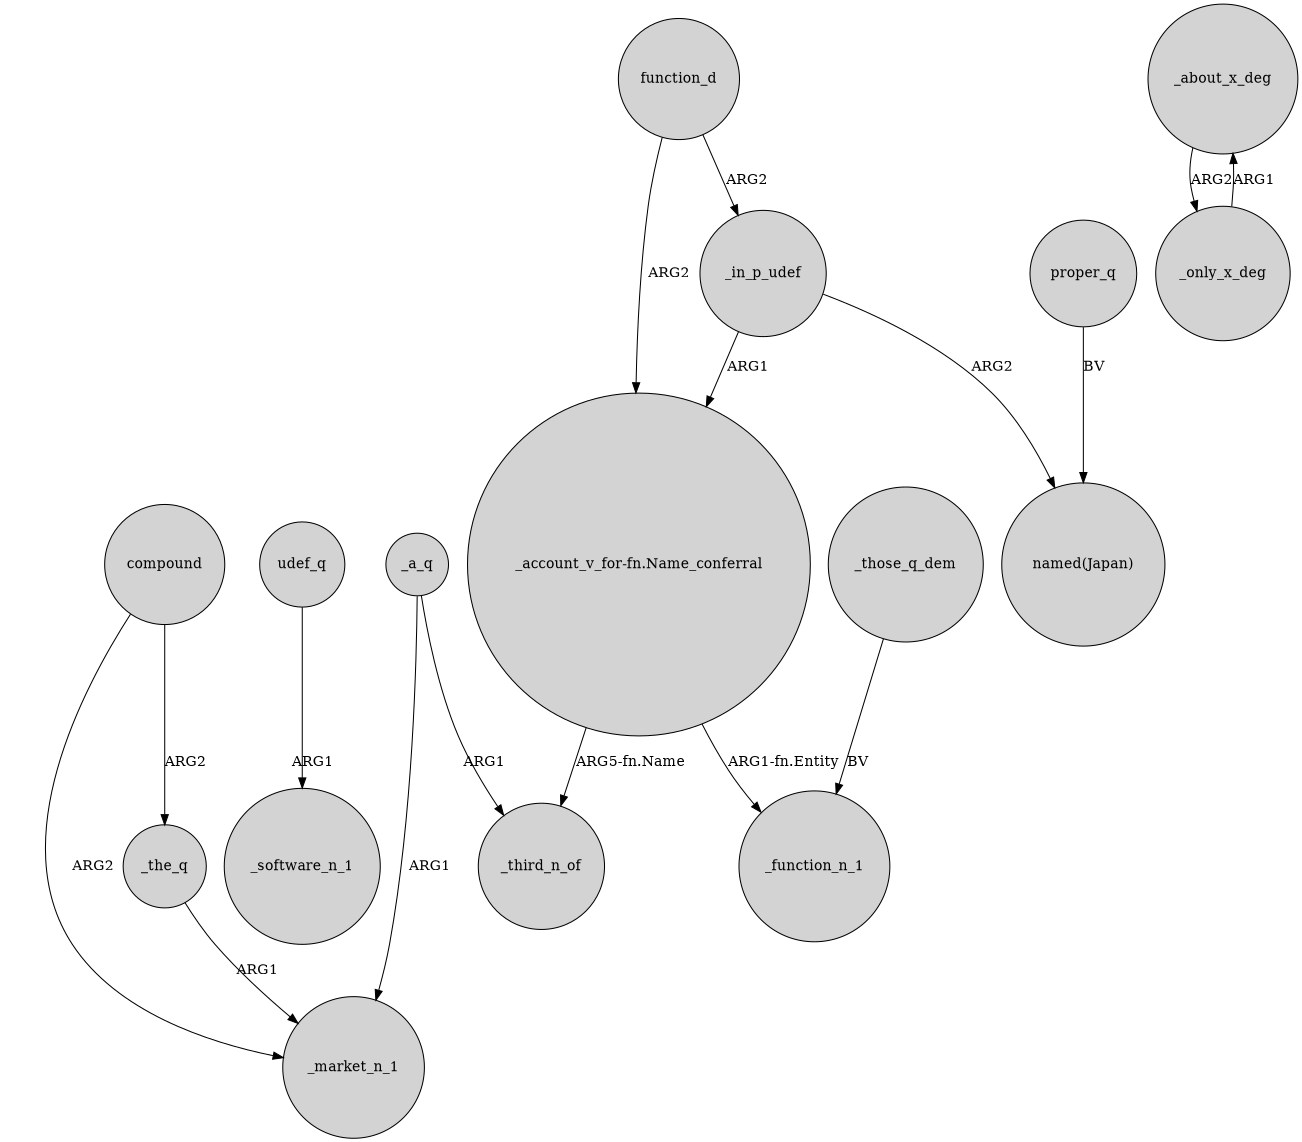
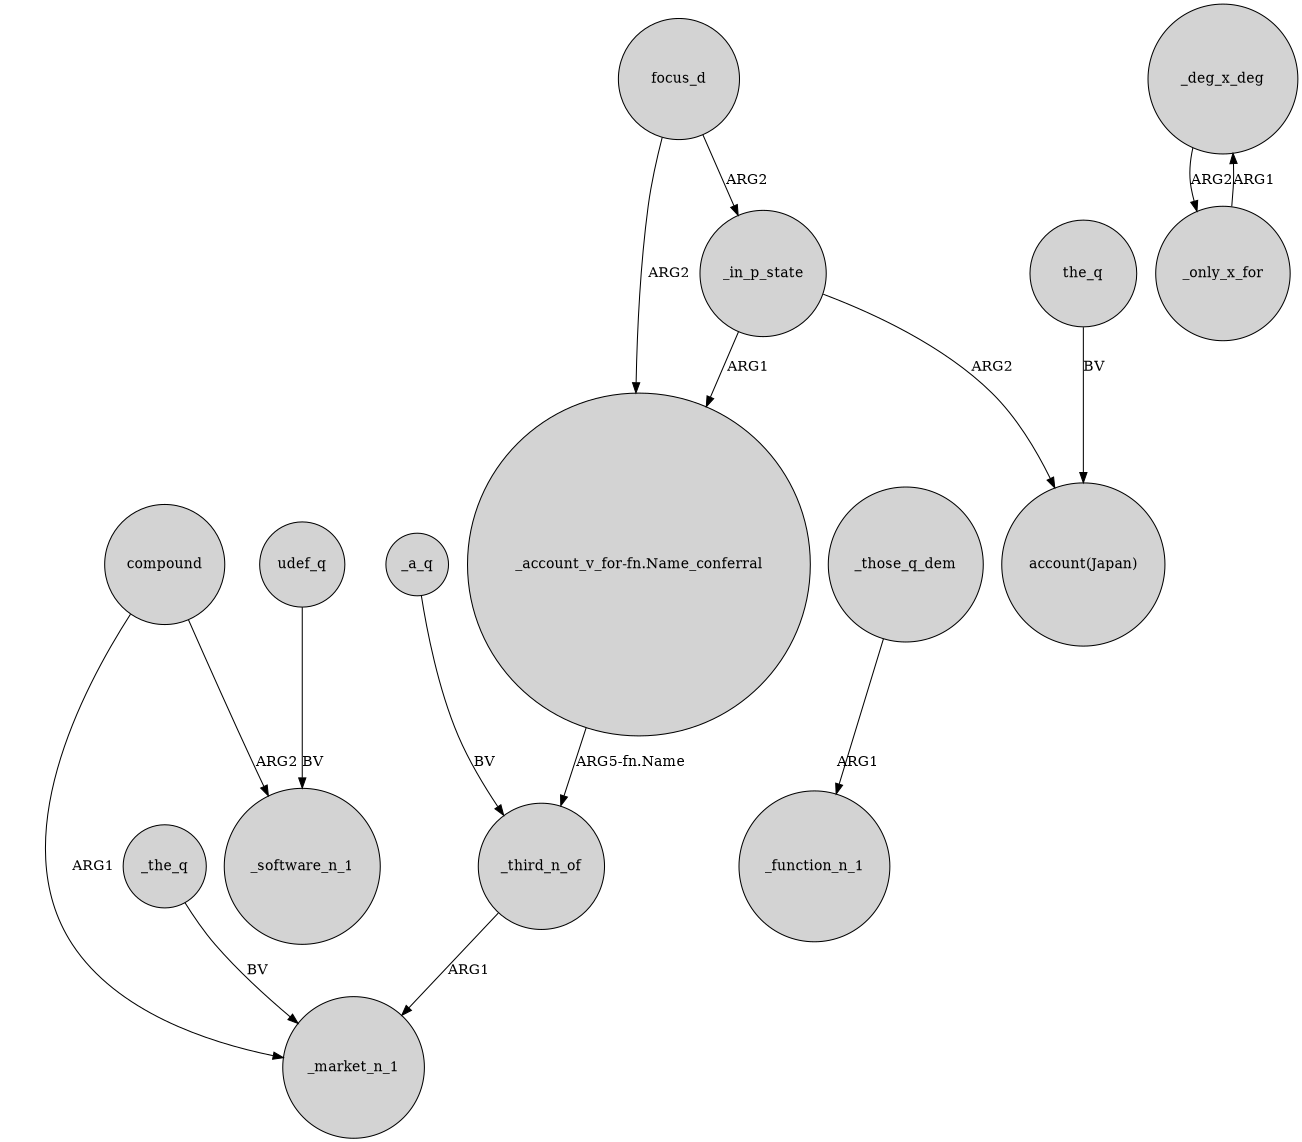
  digraph {
    node [shape=circle style=filled]
-   _in_p_state [label=_in_p_udef]
+   _in_p_state
    "_account_v_for-fn.Name_conferral"
-   "named(Japan)"
+   "named(Japan)" [label="account(Japan)"]
    _third_n_of
    _function_n_1
    _market_n_1
-   focus_d [label=function_d]
+   focus_d
    _a_q
    udef_q
    _software_n_1
-   proper_q
+   proper_q [label=the_q]
    compound
    _those_q_dem
-   _about_x_deg
-   _only_x_deg
+   _about_x_deg [label=_deg_x_deg]
+   _only_x_deg [label=_only_x_for]
    _the_q
    _in_p_state -> "_account_v_for-fn.Name_conferral" [label=ARG1]
    _in_p_state -> "named(Japan)" [label=ARG2]
    "_account_v_for-fn.Name_conferral" -> _third_n_of [label="ARG5-fn.Name"]
-   "_account_v_for-fn.Name_conferral" -> _function_n_1 [label="ARG1-fn.Entity"]
-   _a_q -> _market_n_1 [label=ARG1]
+   _third_n_of -> _market_n_1 [label=ARG1]
    focus_d -> _in_p_state [label=ARG2]
    focus_d -> "_account_v_for-fn.Name_conferral" [label=ARG2]
-   _a_q -> _third_n_of [label=ARG1]
-   udef_q -> _software_n_1 [label=ARG1]
+   _a_q -> _third_n_of [label=BV]
+   udef_q -> _software_n_1 [label=BV]
    proper_q -> "named(Japan)" [label=BV]
-   compound -> _market_n_1 [label=ARG2]
-   compound -> _the_q [label=ARG2]
-   _those_q_dem -> _function_n_1 [label=BV]
+   compound -> _market_n_1 [label=ARG1]
+   compound -> _software_n_1 [label=ARG2]
+   _those_q_dem -> _function_n_1 [label=ARG1]
    _about_x_deg -> _only_x_deg [label=ARG2]
    _only_x_deg -> _about_x_deg [label=ARG1]
-   _the_q -> _market_n_1 [label=ARG1]
+   _the_q -> _market_n_1 [label=BV]
  }
